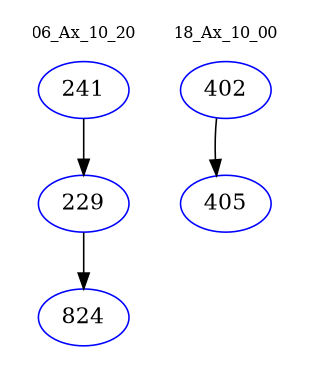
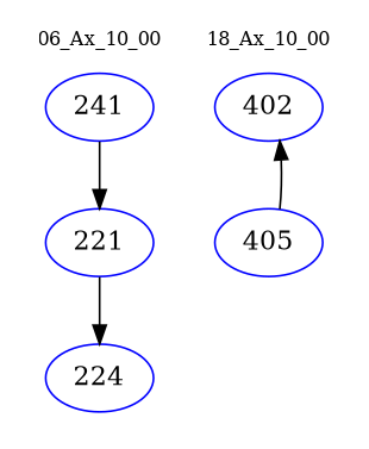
  digraph {
    node [color=blue]
    edge [color=black]
-   n1 [label=229]
-   n2 [label=824]
+   n1 [label=221]
+   n2 [label=224]
    n3 [label=241]
    n4 [label=402]
    n5 [label=405]
    subgraph cluster_1 {
      color=white
      fontsize=10
-     label="06_Ax_10_20"
+     label="06_Ax_10_00"
      n1
      n2
      n3
    }
    subgraph cluster_2 {
      color=white
      fontsize=10
      label="18_Ax_10_00"
      n4
      n5
    }
    n1 -> n2
    n3 -> n1
-   n4 -> n5
+   n5 -> n4
  }
